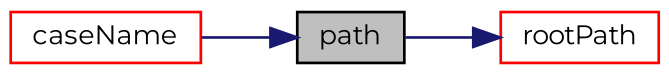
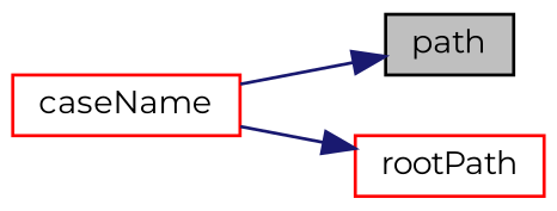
  digraph {
    fontname=Montserrat
    rankdir=LR
    node [color=red fontname=Montserrat fontsize=10 shape=record]
    edge [color=midnightblue fontname=Montserrat fontsize=10 labelfontname=Helvetica labelfontsize=10 style=solid]
    n1 [color=black fillcolor=grey75 fontcolor=black height=0.2 label=path style=filled width=0.4]
    n2 [height=0.2 label=rootPath width=0.4]
    n3 [height=0.2 label=caseName width=0.4]
-   n1 -> n2
+   n3 -> n2
    n3 -> n1
  }
